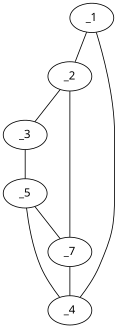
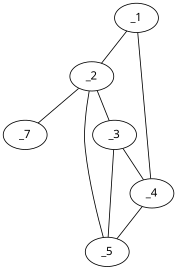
  graph {
    fontname="Noto Sans"
    node [fontname="Noto Sans" y=81]
    edge [fontname="Noto Sans" valence=1]
    _1 [x=57 y=44]
    _2 [x=61 y=38]
    _4 [x=65]
    _3 [x=64 y=46]
    _7 [x=98 y=68]
    _5 [x=68]
    _1 -- _2
    _1 -- _4
    _2 -- _3 [valence=2]
    _2 -- _7
    _4 -- _5
-   _7 -- _4 [valence=2]
+   _3 -- _4 [valence=2]
    _3 -- _5 [valence=2]
-   _5 -- _7
+   _5 -- _2
  }
